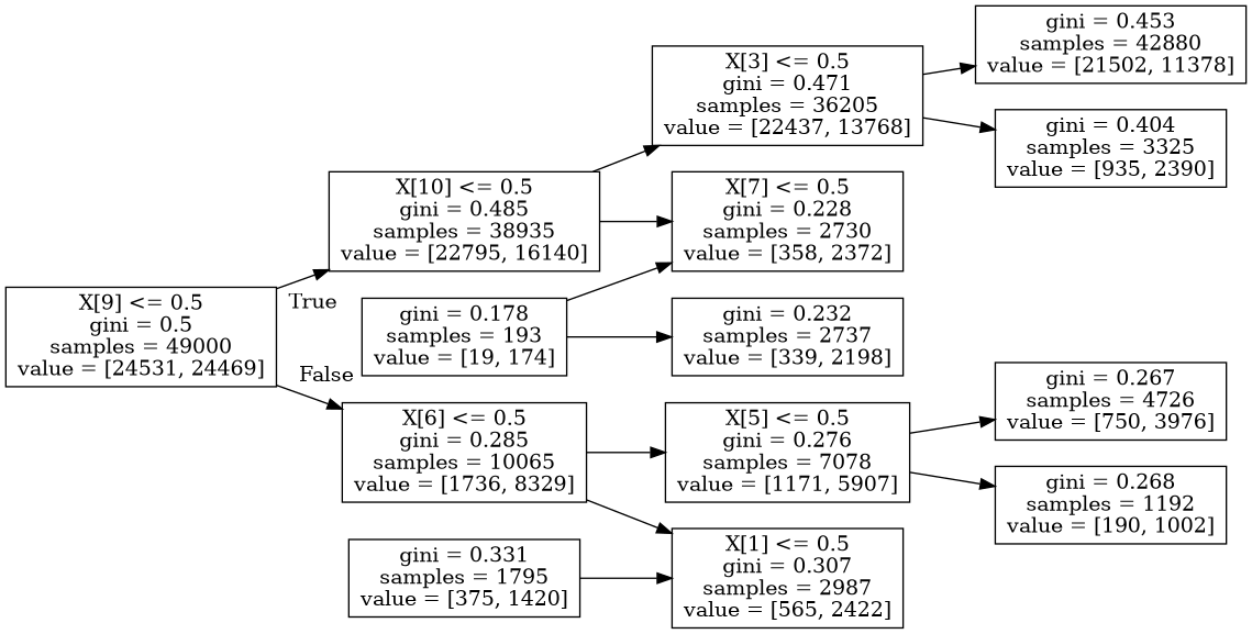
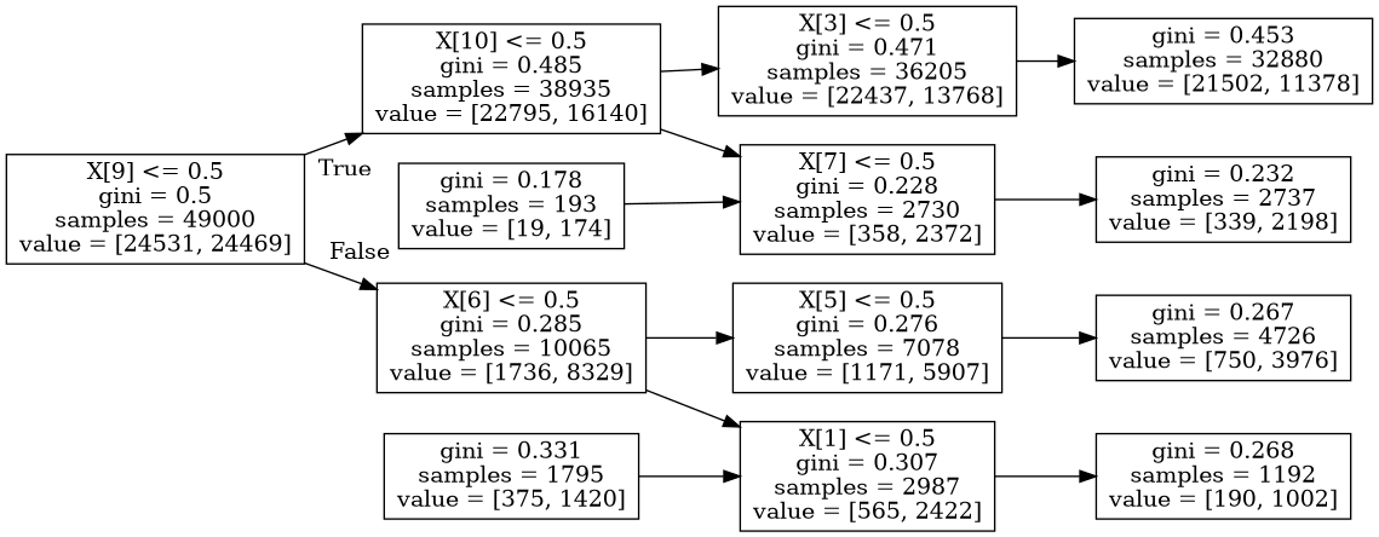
  digraph {
    rankdir=LR
    node [shape=box]
    n1 [label="X[9] <= 0.5\ngini = 0.5\nsamples = 49000\nvalue = [24531, 24469]"]
    n2 [label="X[10] <= 0.5\ngini = 0.485\nsamples = 38935\nvalue = [22795, 16140]"]
    n3 [label="X[6] <= 0.5\ngini = 0.285\nsamples = 10065\nvalue = [1736, 8329]"]
    n4 [label="X[3] <= 0.5\ngini = 0.471\nsamples = 36205\nvalue = [22437, 13768]"]
    n5 [label="X[7] <= 0.5\ngini = 0.228\nsamples = 2730\nvalue = [358, 2372]"]
    n6 [label="X[5] <= 0.5\ngini = 0.276\nsamples = 7078\nvalue = [1171, 5907]"]
    n7 [label="X[1] <= 0.5\ngini = 0.307\nsamples = 2987\nvalue = [565, 2422]"]
-   n8 [label="gini = 0.453\nsamples = 42880\nvalue = [21502, 11378]"]
-   n9 [label="gini = 0.404\nsamples = 3325\nvalue = [935, 2390]"]
+   n8 [label="gini = 0.453\nsamples = 32880\nvalue = [21502, 11378]"]
    n10 [label="gini = 0.232\nsamples = 2737\nvalue = [339, 2198]"]
    n11 [label="gini = 0.178\nsamples = 193\nvalue = [19, 174]"]
    n12 [label="gini = 0.267\nsamples = 4726\nvalue = [750, 3976]"]
    n13 [label="gini = 0.268\nsamples = 1192\nvalue = [190, 1002]"]
    n14 [label="gini = 0.331\nsamples = 1795\nvalue = [375, 1420]"]
    n1 -> n2 [headlabel=True labelangle=45 labeldistance=2.5]
    n1 -> n3 [headlabel=False labelangle=-45 labeldistance=2.5]
    n2 -> n4
    n2 -> n5
    n3 -> n6
    n3 -> n7
    n4 -> n8
-   n4 -> n9
-   n11 -> n10
+   n5 -> n10
    n6 -> n12
-   n6 -> n13
+   n7 -> n13
    n11 -> n5
    n14 -> n7
  }
